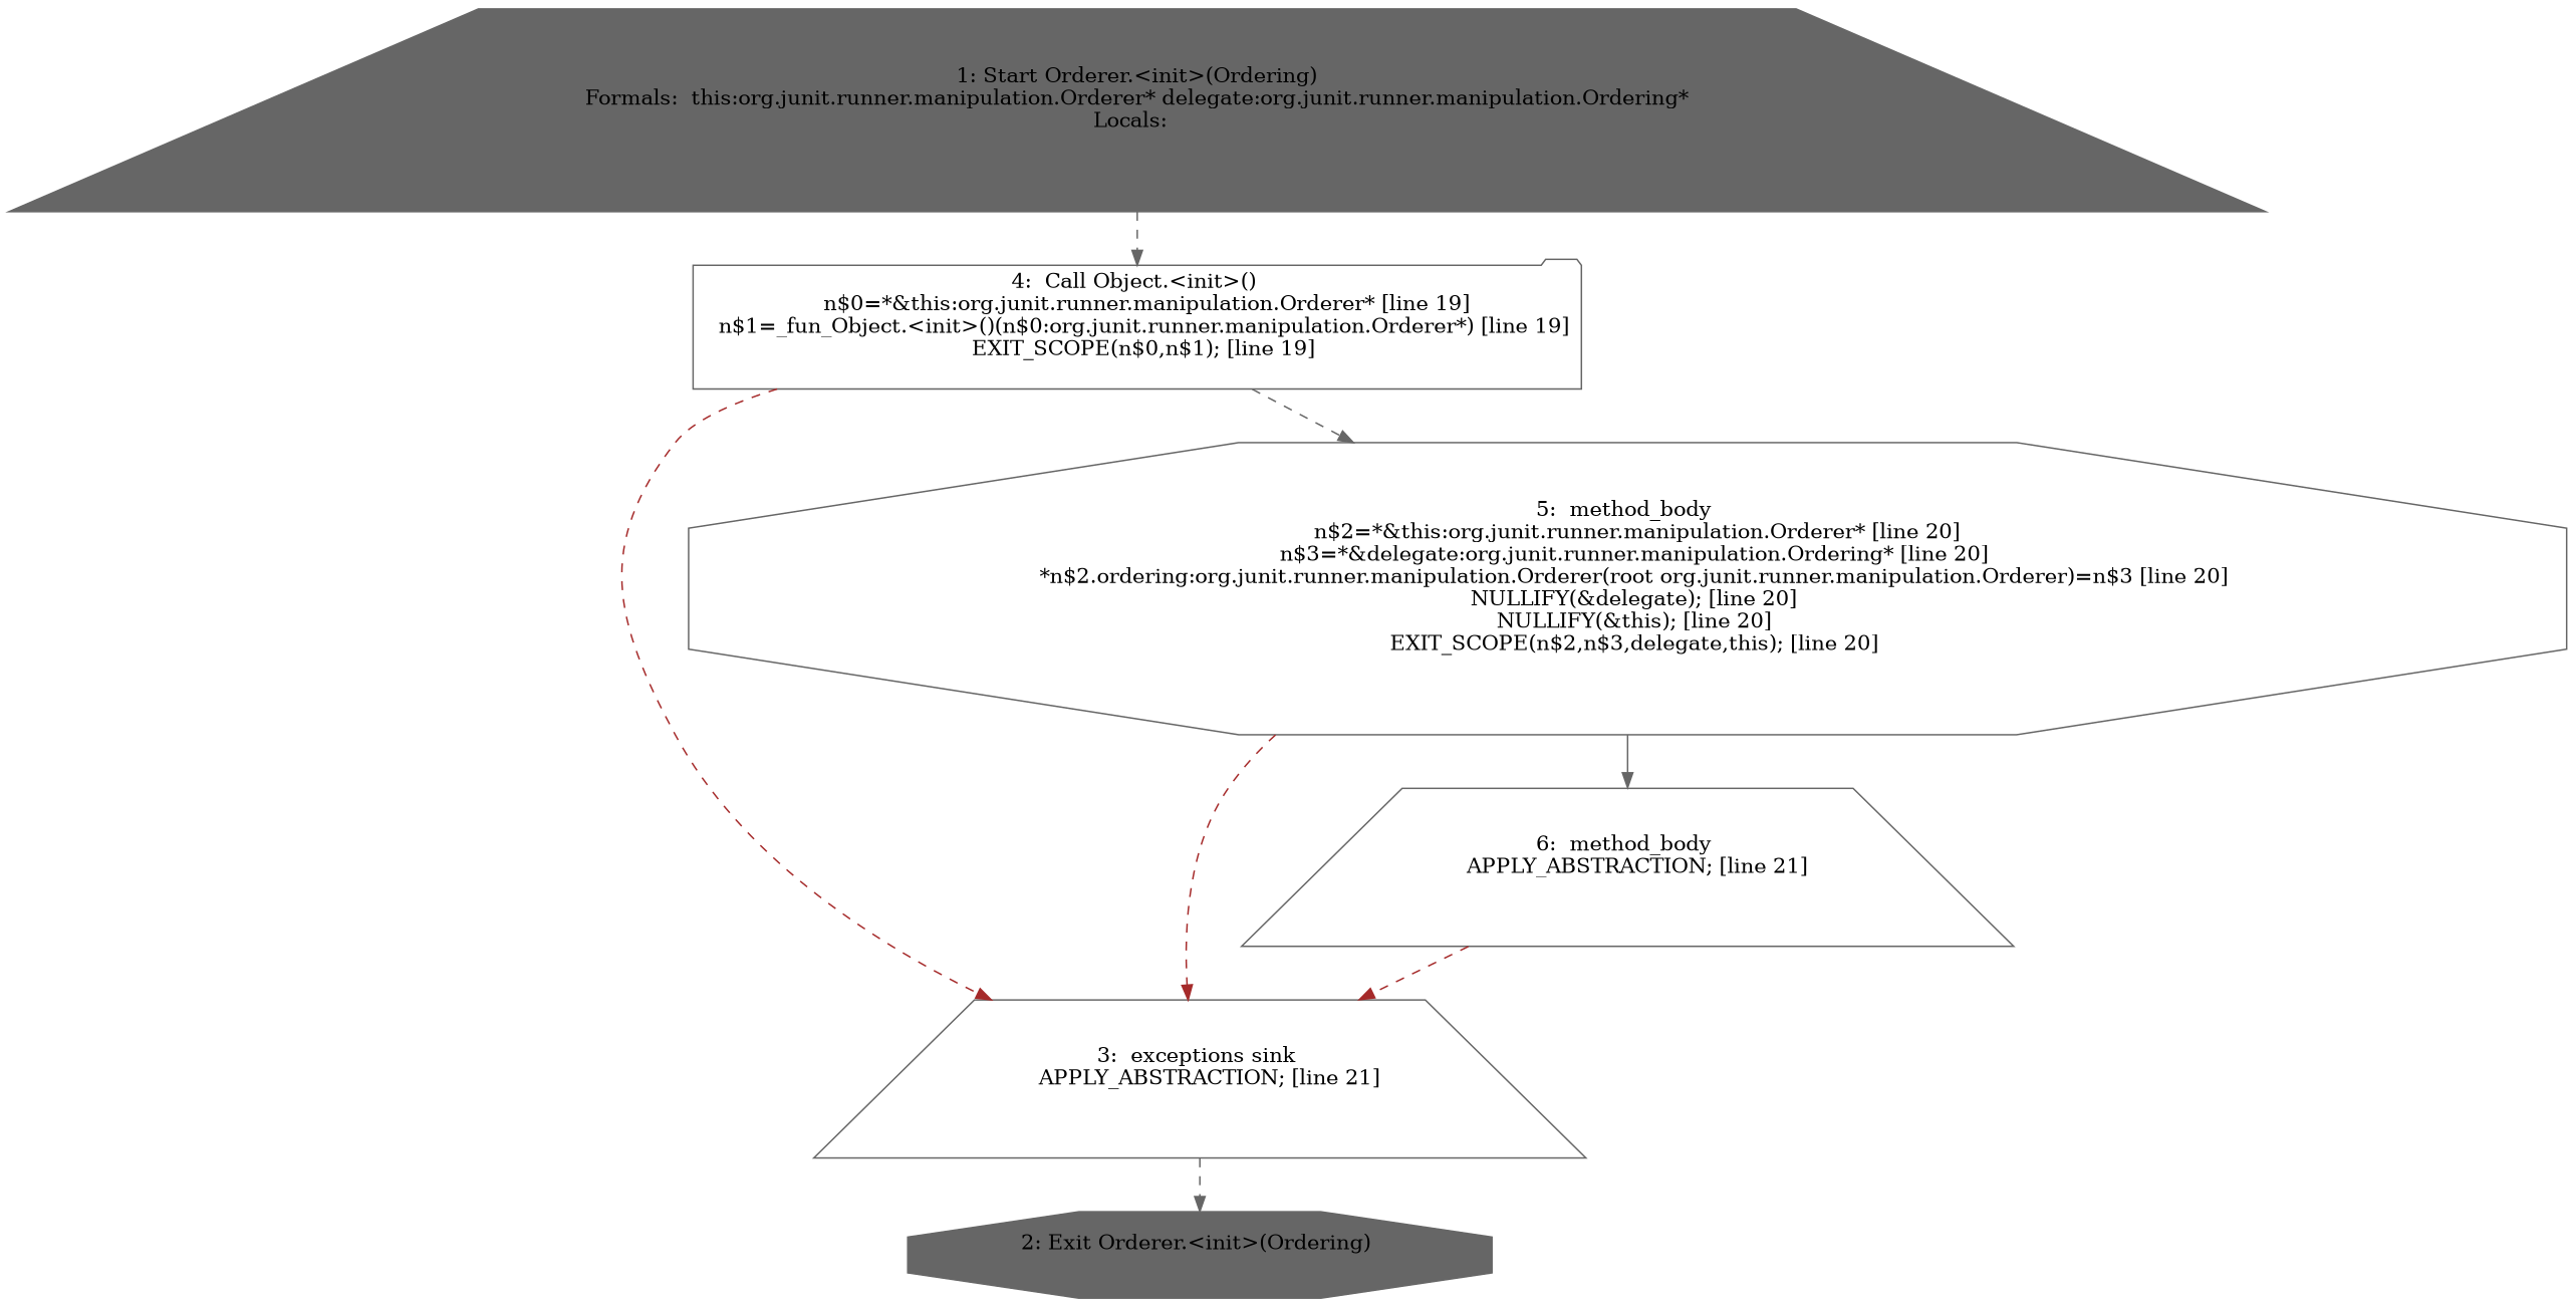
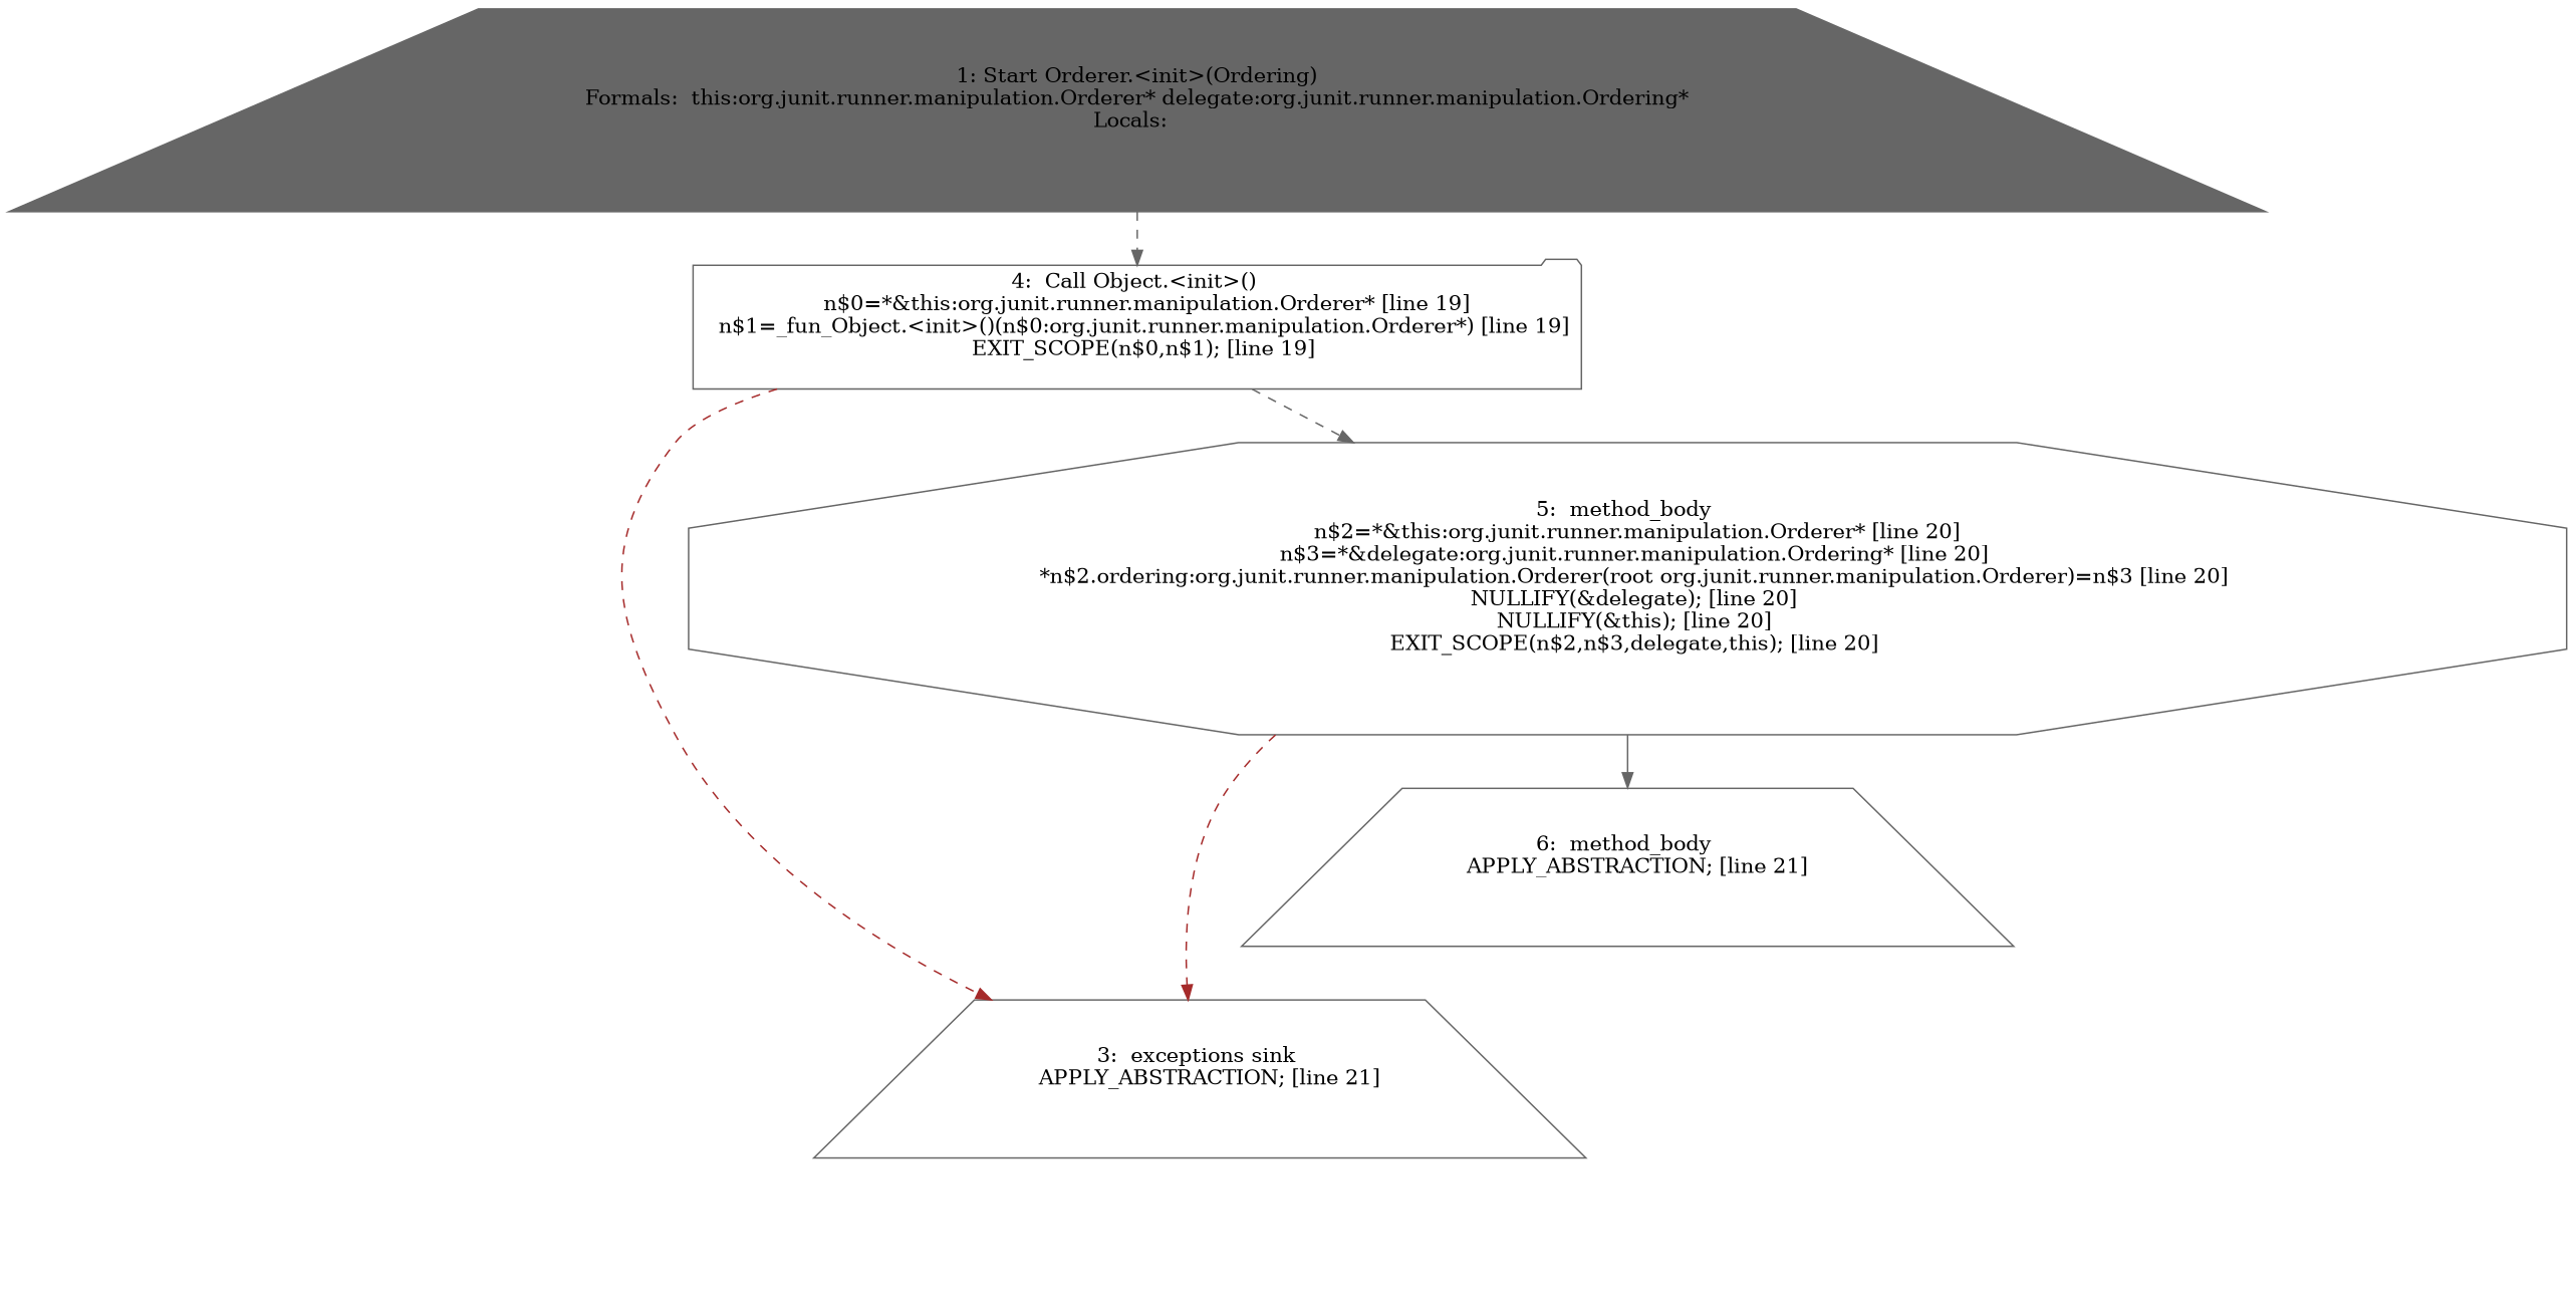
  digraph {
    node [color=gray40 shape=trapezium]
    edge [color=gray40 style=dashed]
    n1 [label="1: Start Orderer.<init>(Ordering)\nFormals:  this:org.junit.runner.manipulation.Orderer* delegate:org.junit.runner.manipulation.Ordering*\nLocals:  \n  " style=filled]
    n2 [label="4:  Call Object.<init>() \n   n$0=*&this:org.junit.runner.manipulation.Orderer* [line 19]\n  n$1=_fun_Object.<init>()(n$0:org.junit.runner.manipulation.Orderer*) [line 19]\n  EXIT_SCOPE(n$0,n$1); [line 19]\n " shape=folder]
    n3 [label="3:  exceptions sink \n   APPLY_ABSTRACTION; [line 21]\n "]
    n4 [label="5:  method_body \n   n$2=*&this:org.junit.runner.manipulation.Orderer* [line 20]\n  n$3=*&delegate:org.junit.runner.manipulation.Ordering* [line 20]\n  *n$2.ordering:org.junit.runner.manipulation.Orderer(root org.junit.runner.manipulation.Orderer)=n$3 [line 20]\n  NULLIFY(&delegate); [line 20]\n  NULLIFY(&this); [line 20]\n  EXIT_SCOPE(n$2,n$3,delegate,this); [line 20]\n " shape=octagon]
-   n5 [label="2: Exit Orderer.<init>(Ordering) \n  " shape=octagon style=filled]
    n6 [label="6:  method_body \n   APPLY_ABSTRACTION; [line 21]\n "]
    n1 -> n2
    n2 -> n3 [color=brown]
    n2 -> n4
-   n3 -> n5
    n4 -> n3 [color=brown]
    n4 -> n6 [style=solid]
-   n6 -> n3 [color=brown]
  }
